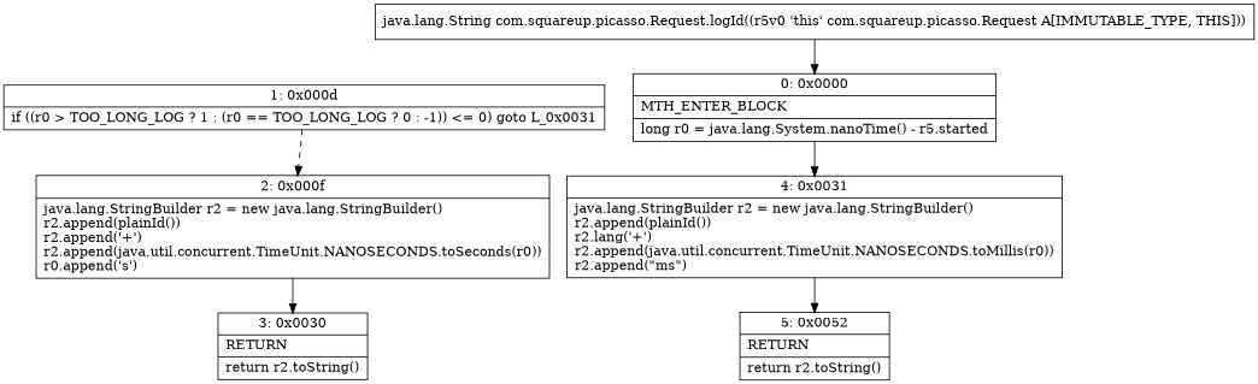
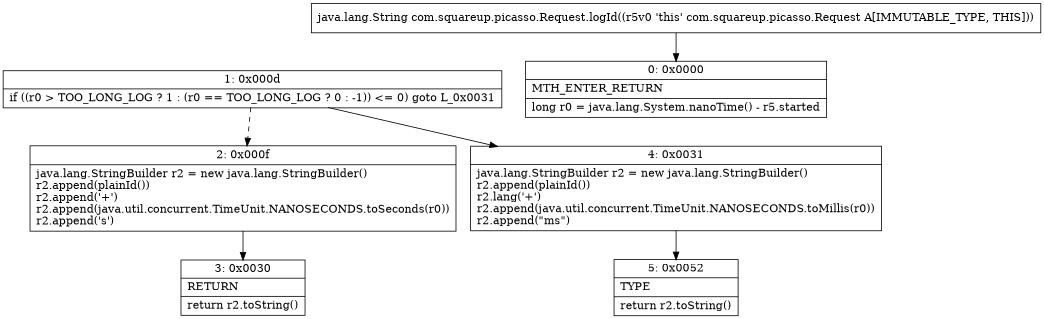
  digraph {
    node [shape=record]
-   n1 [label="{0\:\ 0x0000|MTH_ENTER_BLOCK\l|long r0 = java.lang.System.nanoTime() \- r5.started\l}"]
+   n1 [label="{0\:\ 0x0000|MTH_ENTER_RETURN\l|long r0 = java.lang.System.nanoTime() \- r5.started\l}"]
    n2 [label="{1\:\ 0x000d|if ((r0 \> TOO_LONG_LOG ? 1 : (r0 == TOO_LONG_LOG ? 0 : \-1)) \<= 0) goto L_0x0031\l}"]
-   n3 [label="{2\:\ 0x000f|java.lang.StringBuilder r2 = new java.lang.StringBuilder()\lr2.append(plainId())\lr2.append('+')\lr2.append(java.util.concurrent.TimeUnit.NANOSECONDS.toSeconds(r0))\lr0.append('s')\l}"]
+   n3 [label="{2\:\ 0x000f|java.lang.StringBuilder r2 = new java.lang.StringBuilder()\lr2.append(plainId())\lr2.append('+')\lr2.append(java.util.concurrent.TimeUnit.NANOSECONDS.toSeconds(r0))\lr2.append('s')\l}"]
    n4 [label="{4\:\ 0x0031|java.lang.StringBuilder r2 = new java.lang.StringBuilder()\lr2.append(plainId())\lr2.lang('+')\lr2.append(java.util.concurrent.TimeUnit.NANOSECONDS.toMillis(r0))\lr2.append(\"ms\")\l}"]
    n5 [label="{3\:\ 0x0030|RETURN\l|return r2.toString()\l}"]
-   n6 [label="{5\:\ 0x0052|RETURN\l|return r2.toString()\l}"]
+   n6 [label="{5\:\ 0x0052|TYPE\l|return r2.toString()\l}"]
    n7 [label="{java.lang.String com.squareup.picasso.Request.logId((r5v0 'this' com.squareup.picasso.Request A[IMMUTABLE_TYPE, THIS])) }"]
    n2 -> n3 [style=dashed]
-   n1 -> n4
+   n2 -> n4
    n3 -> n5
    n4 -> n6
    n7 -> n1
  }
